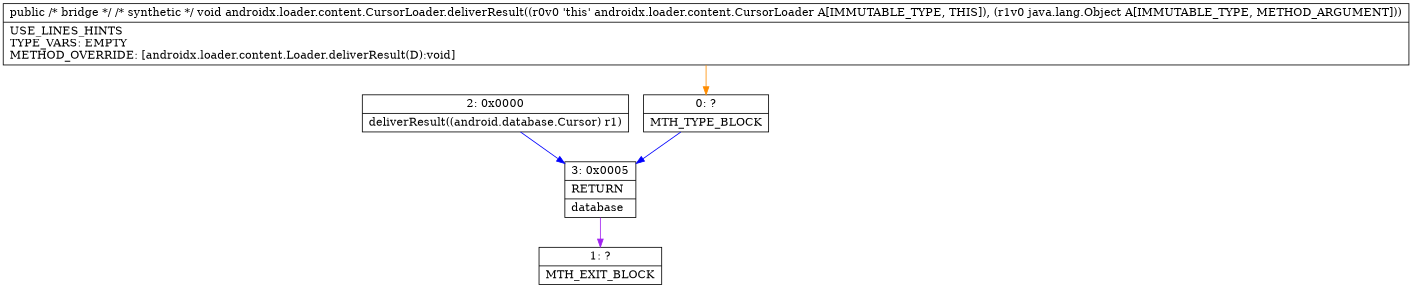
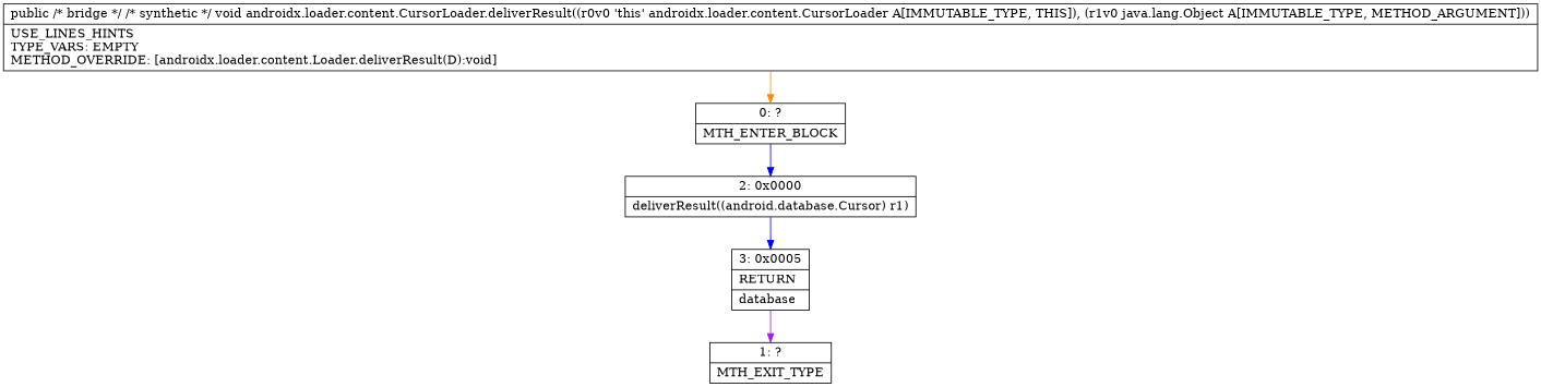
  digraph {
    node [shape=record]
    edge [color=blue]
-   n1 [label="{0\:\ ?|MTH_TYPE_BLOCK\l}"]
+   n1 [label="{0\:\ ?|MTH_ENTER_BLOCK\l}"]
    n2 [label="{2\:\ 0x0000|deliverResult((android.database.Cursor) r1)\l}"]
    n3 [label="{3\:\ 0x0005|RETURN\l|database\l}"]
-   n4 [label="{1\:\ ?|MTH_EXIT_BLOCK\l}"]
+   n4 [label="{1\:\ ?|MTH_EXIT_TYPE\l}"]
    n5 [label="{public \/* bridge *\/ \/* synthetic *\/ void androidx.loader.content.CursorLoader.deliverResult((r0v0 'this' androidx.loader.content.CursorLoader A[IMMUTABLE_TYPE, THIS]), (r1v0 java.lang.Object A[IMMUTABLE_TYPE, METHOD_ARGUMENT]))  | USE_LINES_HINTS\lTYPE_VARS: EMPTY\lMETHOD_OVERRIDE: [androidx.loader.content.Loader.deliverResult(D):void]\l}"]
-   n1 -> n3
+   n1 -> n2
    n2 -> n3
    n3 -> n4 [color=purple]
    n5 -> n1 [color=darkorange]
  }
